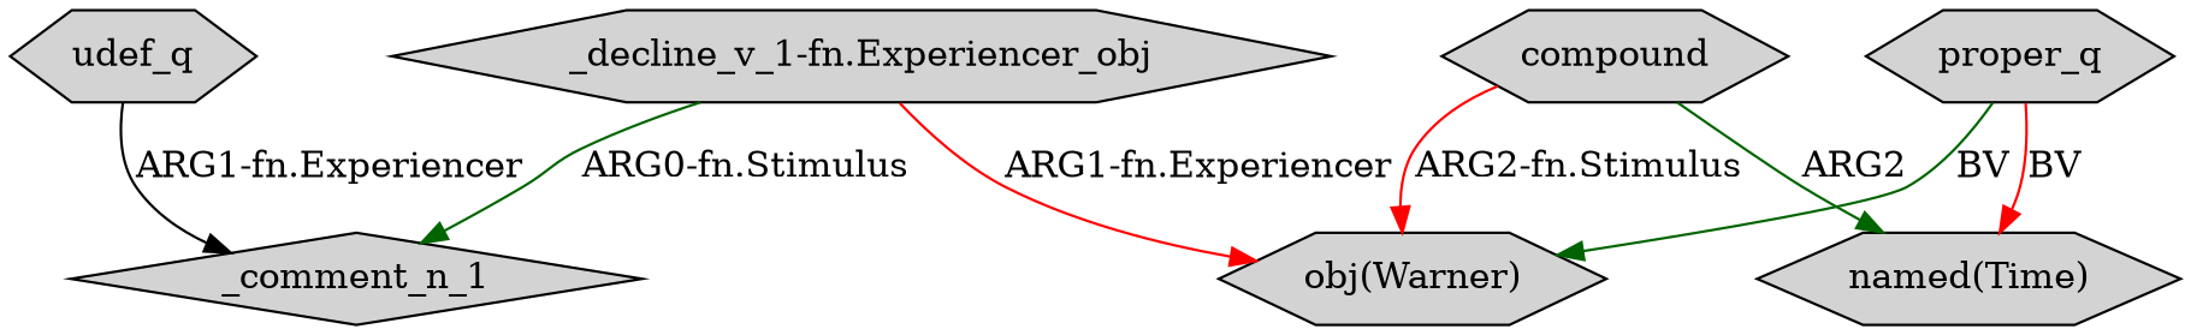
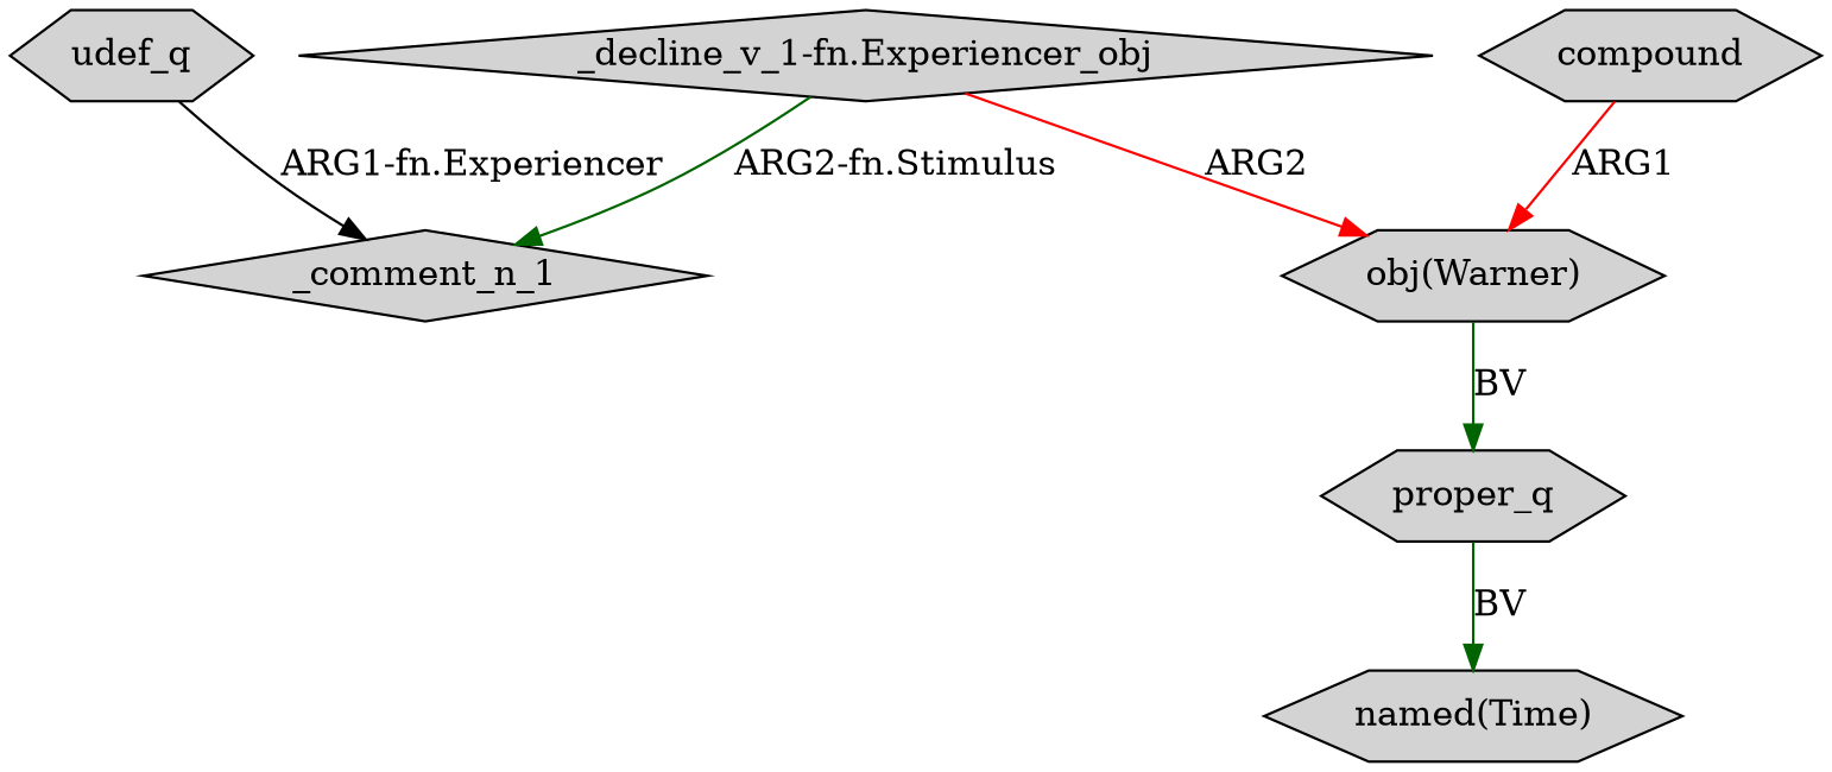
  digraph {
    node [shape=hexagon style=filled]
    edge [color=darkgreen]
-   "_decline_v_1-fn.Experiencer_obj"
+   "_decline_v_1-fn.Experiencer_obj" [shape=diamond]
    _comment_n_1 [shape=diamond]
    n3 [label="obj(Warner)"]
    udef_q
    compound
    "named(Time)"
    proper_q
-   "_decline_v_1-fn.Experiencer_obj" -> _comment_n_1 [label="ARG0-fn.Stimulus"]
-   "_decline_v_1-fn.Experiencer_obj" -> n3 [color=red label="ARG1-fn.Experiencer"]
+   "_decline_v_1-fn.Experiencer_obj" -> _comment_n_1 [label="ARG2-fn.Stimulus"]
+   "_decline_v_1-fn.Experiencer_obj" -> n3 [color=red label=ARG2]
    udef_q -> _comment_n_1 [color=black label="ARG1-fn.Experiencer"]
-   compound -> n3 [color=red label="ARG2-fn.Stimulus"]
-   compound -> "named(Time)" [label=ARG2]
-   proper_q -> n3 [label=BV]
-   proper_q -> "named(Time)" [color=red label=BV]
+   compound -> n3 [color=red label=ARG1]
+   n3 -> proper_q [label=BV]
+   proper_q -> "named(Time)" [label=BV]
  }
